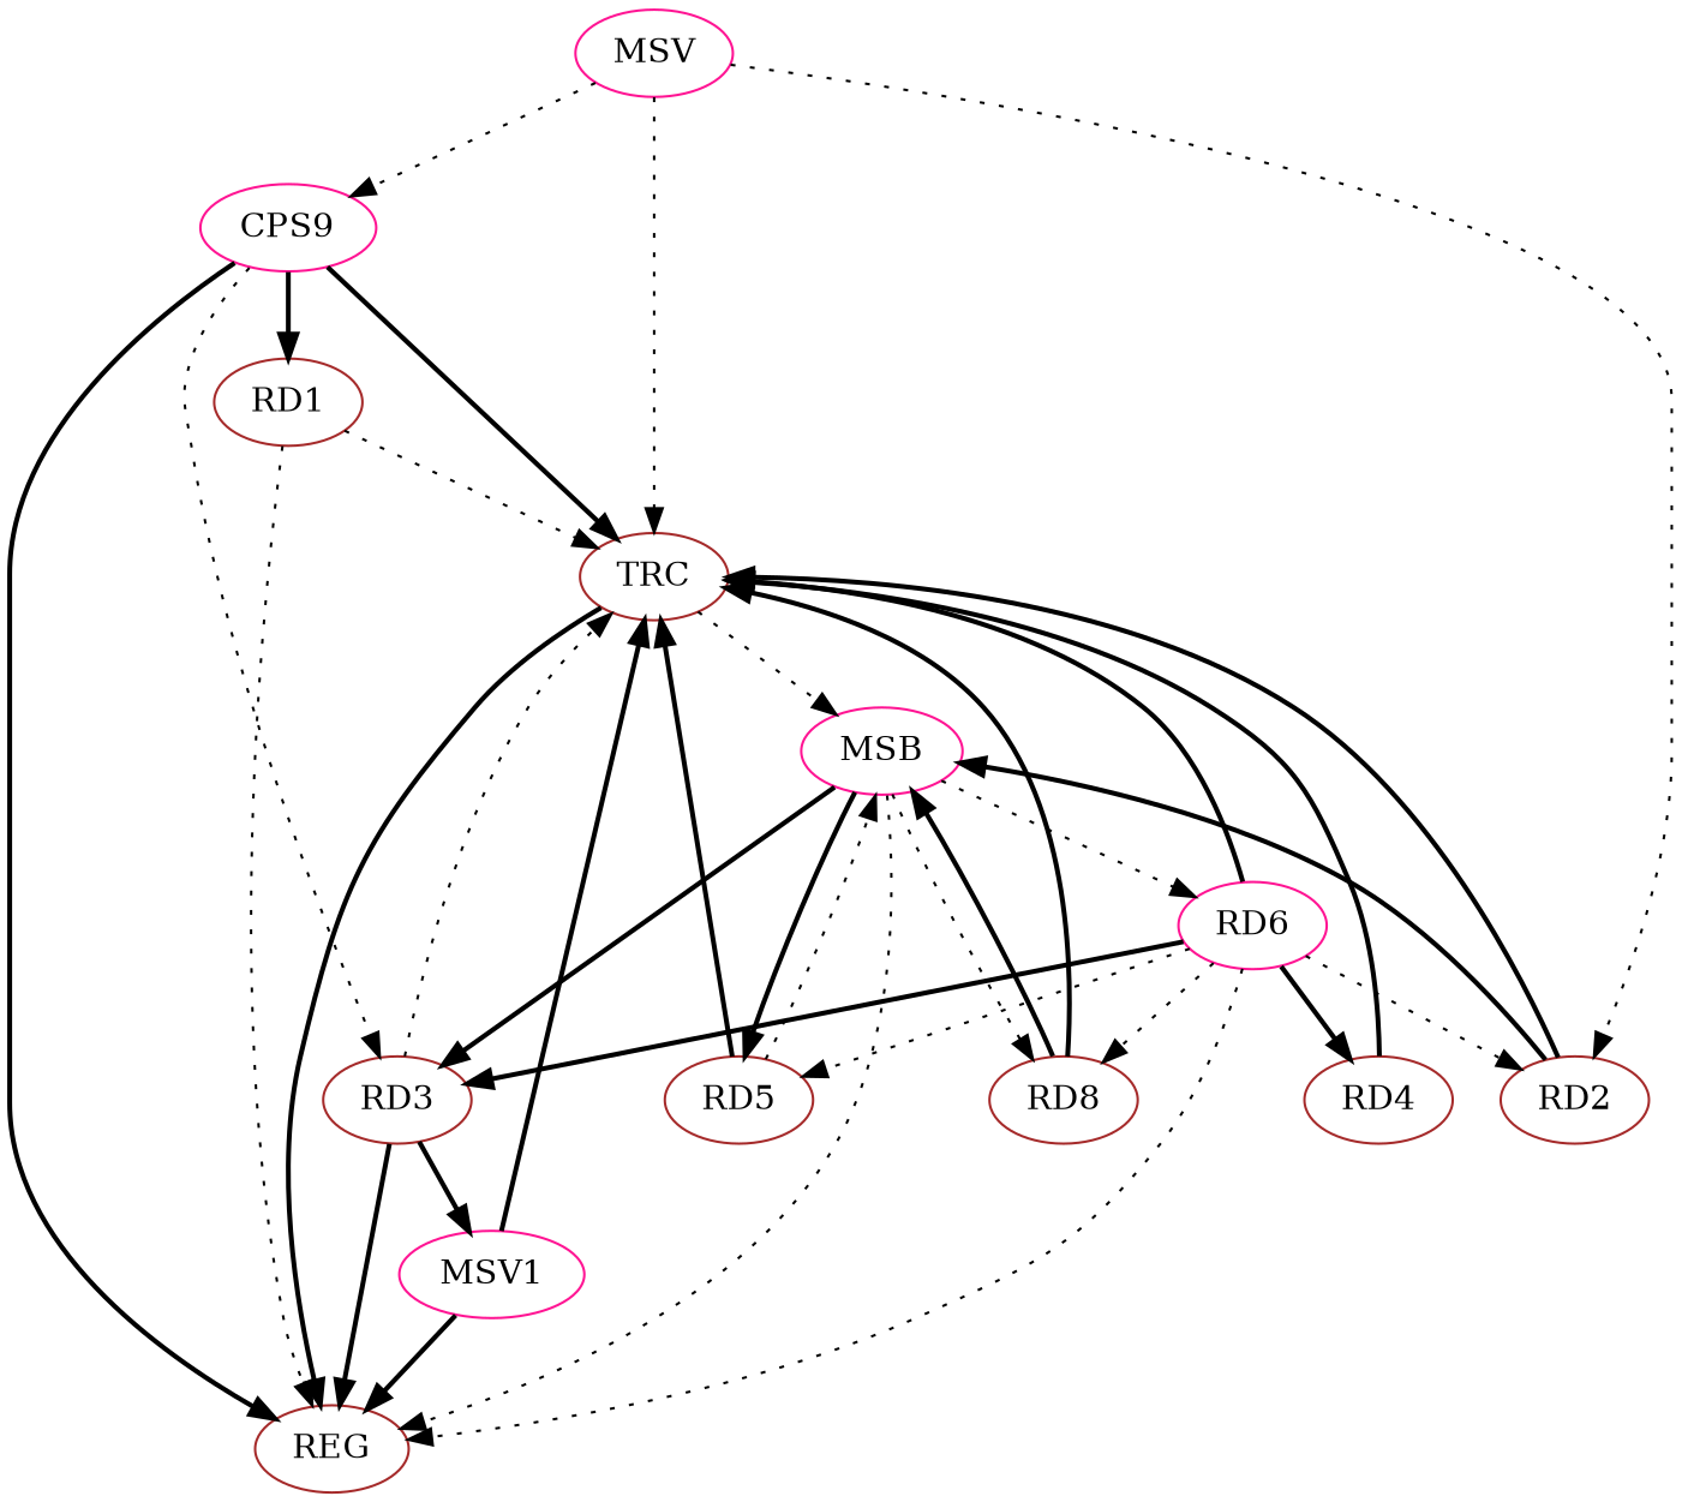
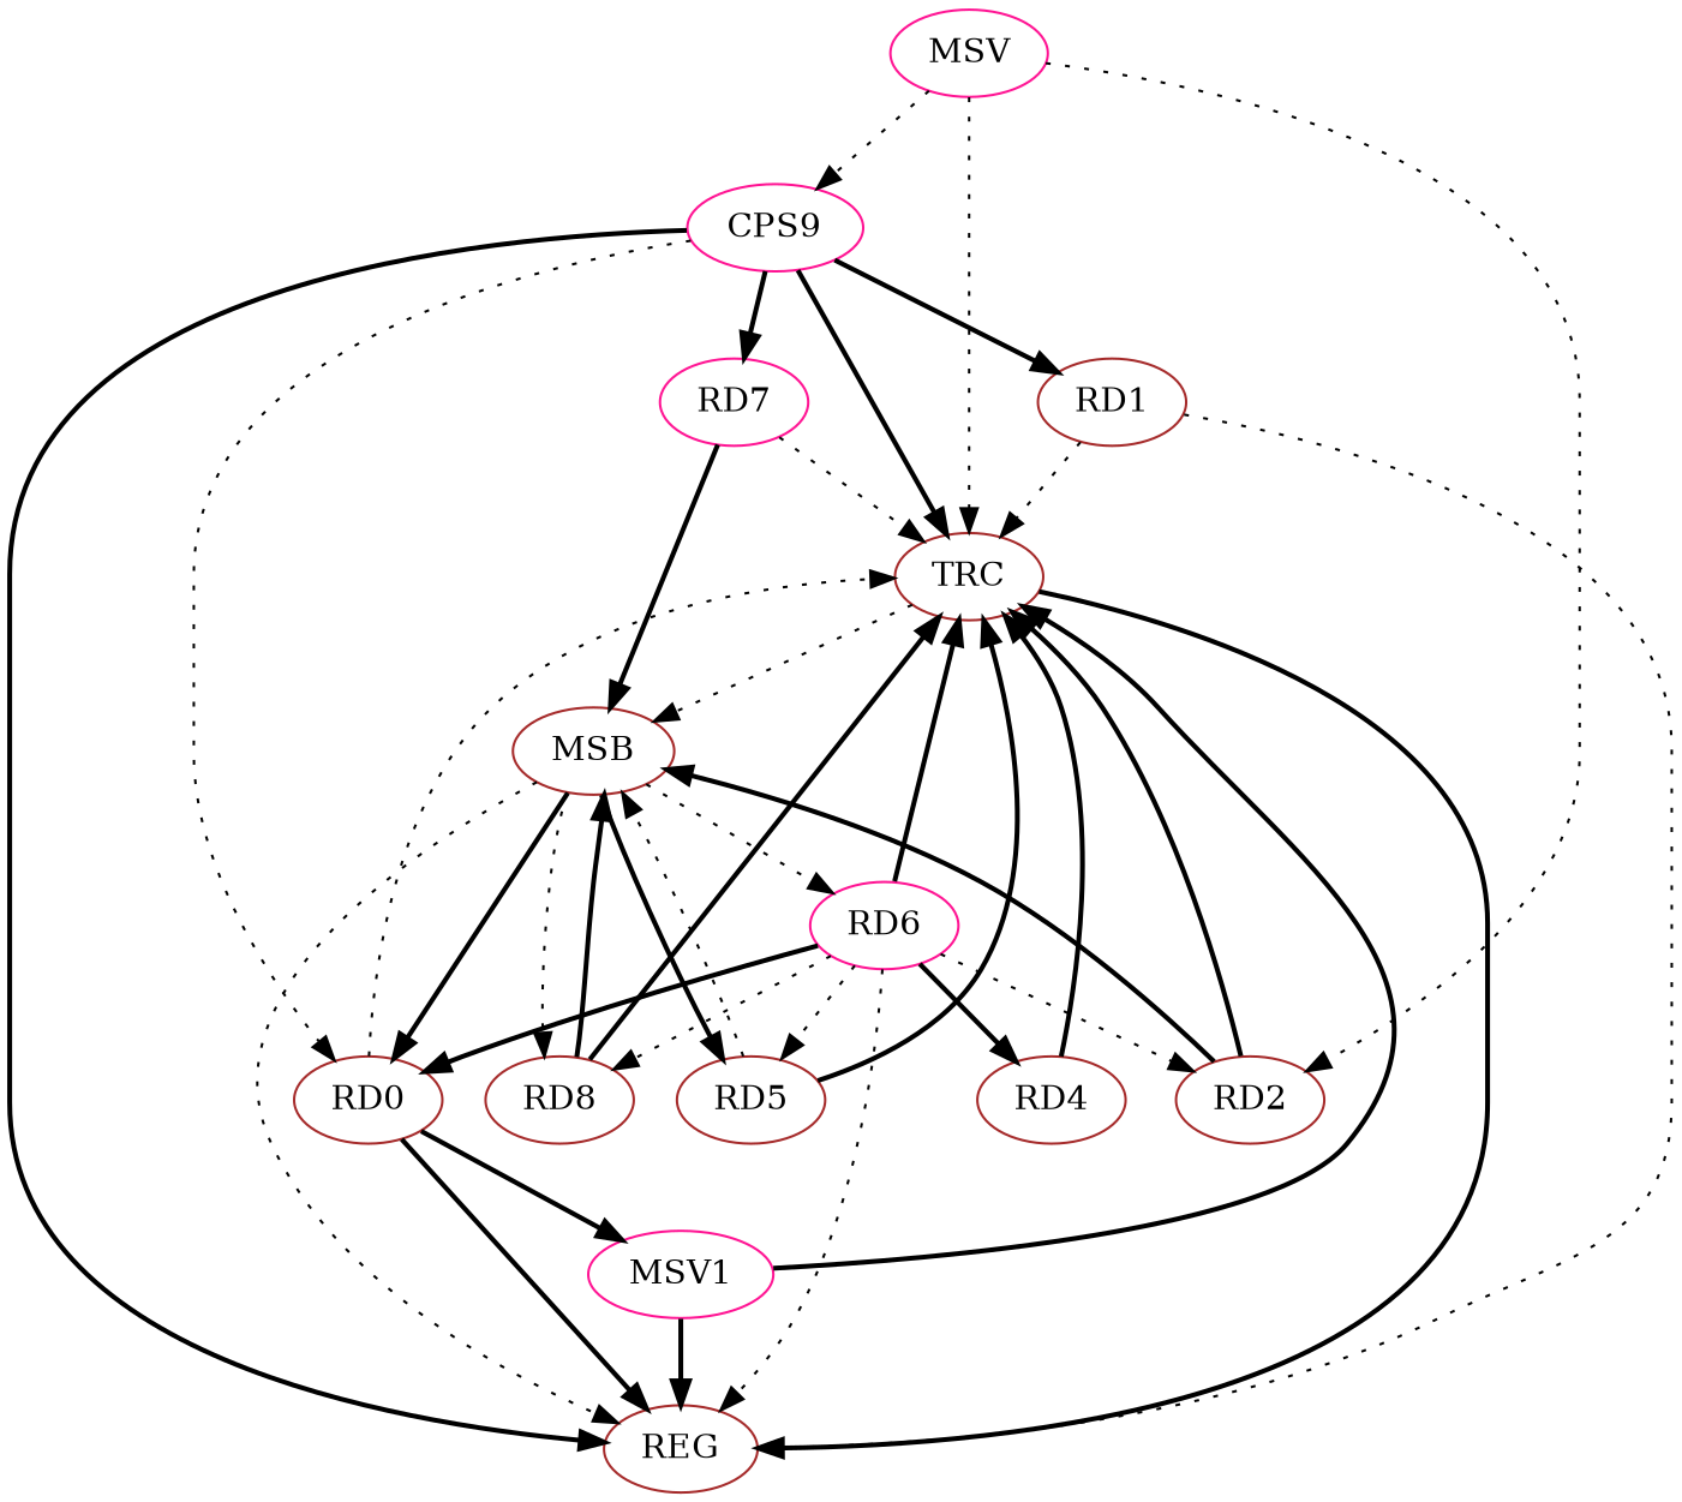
  strict digraph {
    node [color=brown]
    edge [style=bold]
    n1 [label=RD1]
    n2 [label=REG]
    n3 [label=TRC]
-   n4 [color=deeppink label=MSB]
+   n4 [label=MSB]
    n5 [label=RD2]
-   n6 [label=RD3]
+   n6 [label=RD0]
    n7 [label=RD5]
    n8 [color=deeppink label=RD6]
    n9 [label=RD8]
    n10 [color=deeppink label=MSV1]
    n11 [label=RD4]
+   n12 [color=deeppink label=RD7]
    n13 [color=deeppink label=CPS9]
    n14 [color=deeppink label=MSV]
    n1 -> n2 [style=dotted]
    n1 -> n3 [style=dotted]
    n3 -> n2
    n3 -> n4 [style=dotted]
    n4 -> n2 [style=dotted]
    n4 -> n6
    n4 -> n7
    n4 -> n8 [style=dotted]
    n4 -> n9 [style=dotted]
    n5 -> n3
    n5 -> n4
    n6 -> n2
    n6 -> n3 [style=dotted]
    n6 -> n10
    n7 -> n3
    n7 -> n4 [style=dotted]
    n8 -> n2 [style=dotted]
    n8 -> n3
    n8 -> n5 [style=dotted]
    n8 -> n6
    n8 -> n7 [style=dotted]
    n8 -> n9 [style=dotted]
    n8 -> n11
    n9 -> n3
    n9 -> n4
    n10 -> n2
    n10 -> n3
    n11 -> n3
+   n12 -> n3 [style=dotted]
+   n12 -> n4
    n13 -> n1
    n13 -> n2
    n13 -> n3
    n13 -> n6 [style=dotted]
+   n13 -> n12
    n14 -> n3 [style=dotted]
    n14 -> n5 [style=dotted]
    n14 -> n13 [style=dotted]
  }
